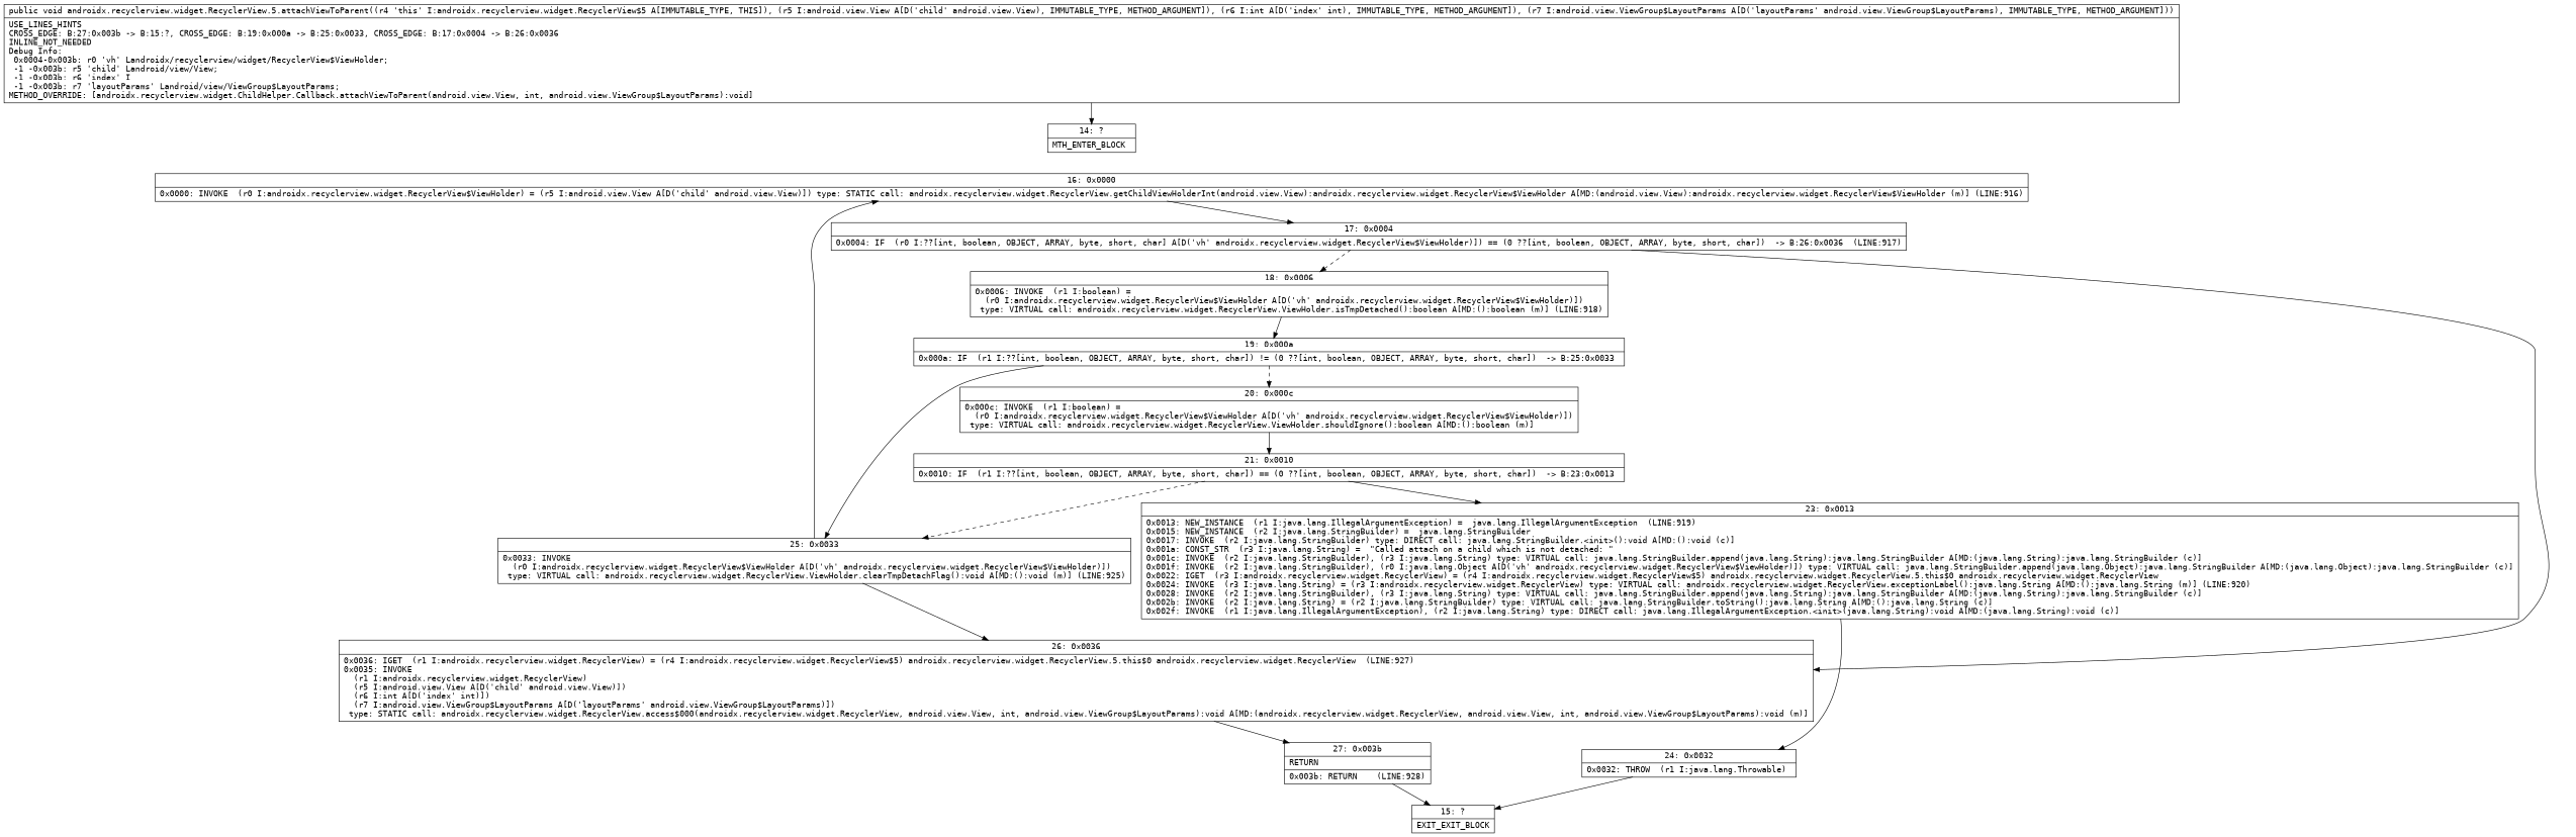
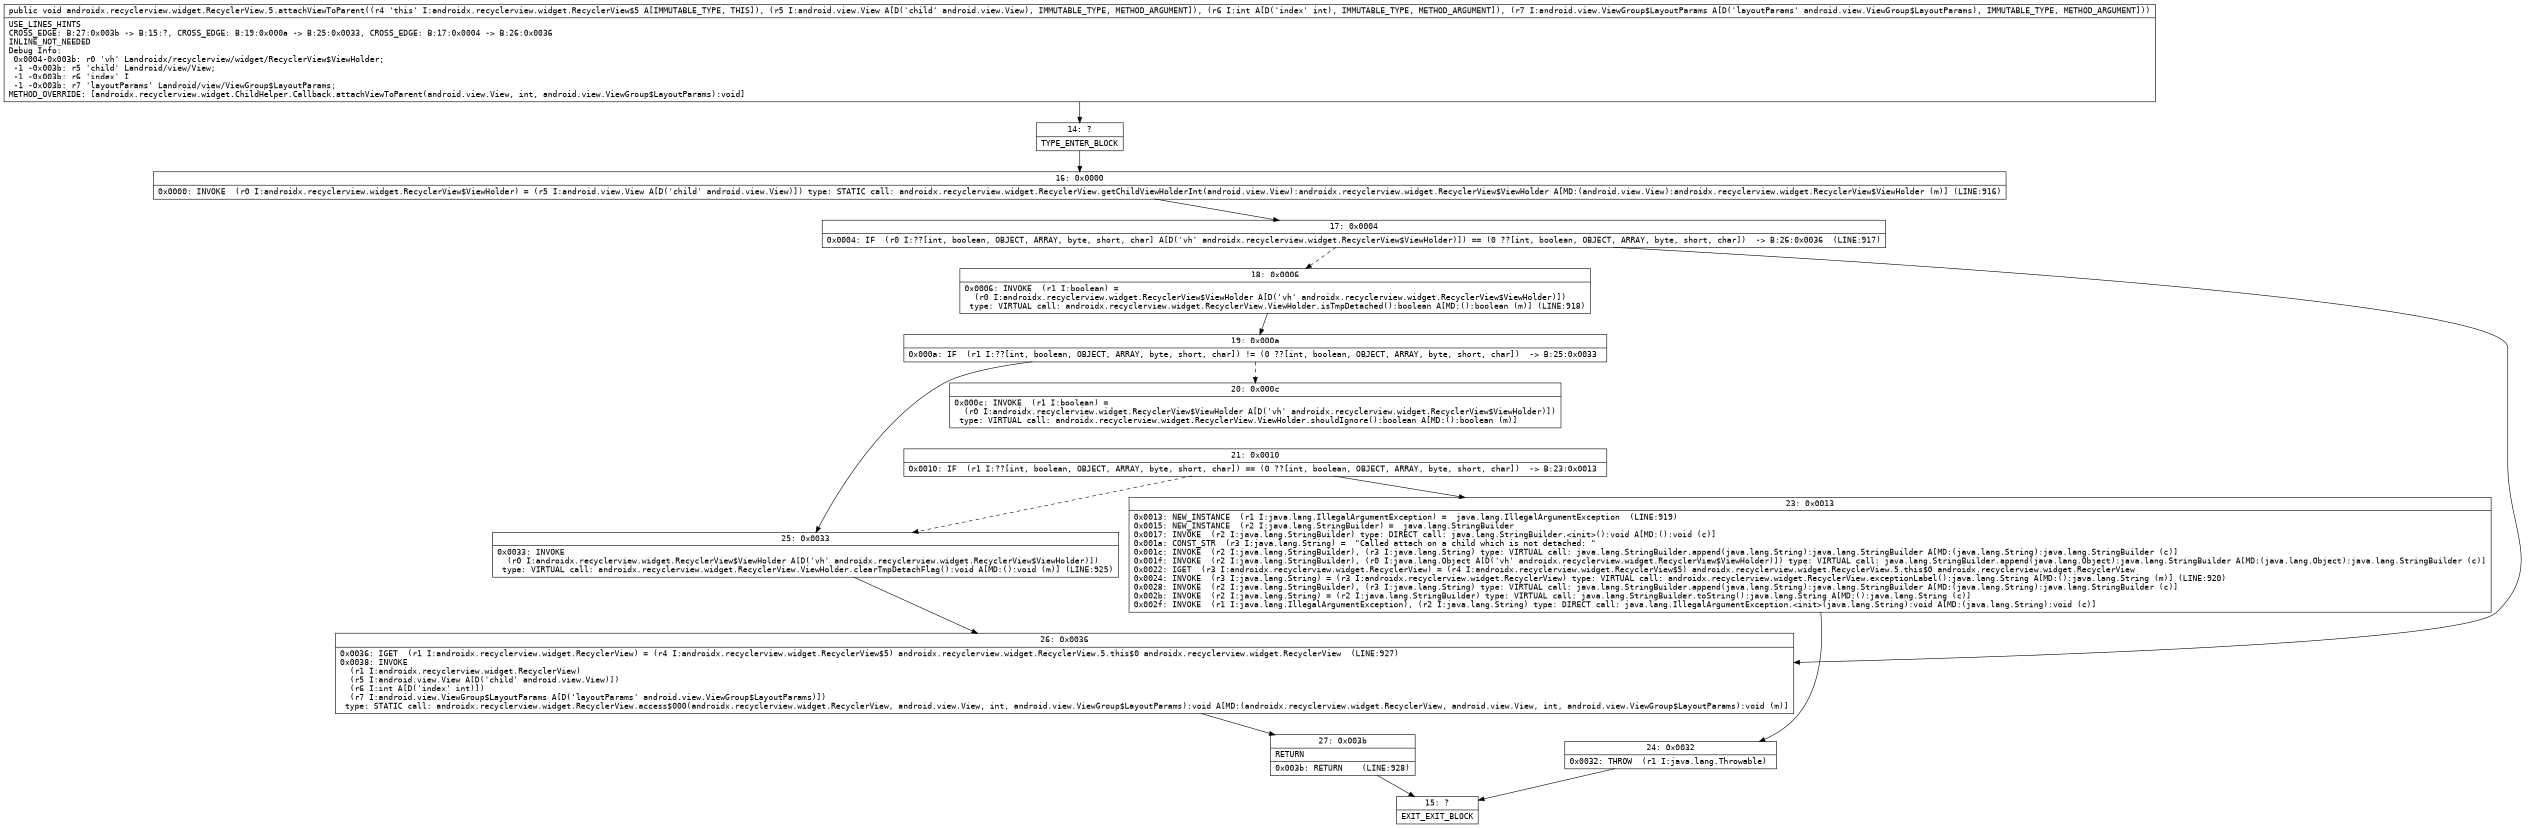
  digraph {
    fontname="DejaVu Sans Mono"
    node [fontname="DejaVu Sans Mono" shape=record]
    edge [fontname="DejaVu Sans Mono"]
-   n1 [label="{14\:\ ?|MTH_ENTER_BLOCK\l}"]
+   n1 [label="{14\:\ ?|TYPE_ENTER_BLOCK\l}"]
    n2 [label="{16\:\ 0x0000|0x0000: INVOKE  (r0 I:androidx.recyclerview.widget.RecyclerView$ViewHolder) = (r5 I:android.view.View A[D('child' android.view.View)]) type: STATIC call: androidx.recyclerview.widget.RecyclerView.getChildViewHolderInt(android.view.View):androidx.recyclerview.widget.RecyclerView$ViewHolder A[MD:(android.view.View):androidx.recyclerview.widget.RecyclerView$ViewHolder (m)] (LINE:916)\l}"]
    n3 [label="{17\:\ 0x0004|0x0004: IF  (r0 I:??[int, boolean, OBJECT, ARRAY, byte, short, char] A[D('vh' androidx.recyclerview.widget.RecyclerView$ViewHolder)]) == (0 ??[int, boolean, OBJECT, ARRAY, byte, short, char])  \-\> B:26:0x0036  (LINE:917)\l}"]
    n4 [label="{18\:\ 0x0006|0x0006: INVOKE  (r1 I:boolean) = \l  (r0 I:androidx.recyclerview.widget.RecyclerView$ViewHolder A[D('vh' androidx.recyclerview.widget.RecyclerView$ViewHolder)])\l type: VIRTUAL call: androidx.recyclerview.widget.RecyclerView.ViewHolder.isTmpDetached():boolean A[MD:():boolean (m)] (LINE:918)\l}"]
-   n5 [label="{26\:\ 0x0036|0x0036: IGET  (r1 I:androidx.recyclerview.widget.RecyclerView) = (r4 I:androidx.recyclerview.widget.RecyclerView$5) androidx.recyclerview.widget.RecyclerView.5.this$0 androidx.recyclerview.widget.RecyclerView  (LINE:927)\l0x0035: INVOKE  \l  (r1 I:androidx.recyclerview.widget.RecyclerView)\l  (r5 I:android.view.View A[D('child' android.view.View)])\l  (r6 I:int A[D('index' int)])\l  (r7 I:android.view.ViewGroup$LayoutParams A[D('layoutParams' android.view.ViewGroup$LayoutParams)])\l type: STATIC call: androidx.recyclerview.widget.RecyclerView.access$000(androidx.recyclerview.widget.RecyclerView, android.view.View, int, android.view.ViewGroup$LayoutParams):void A[MD:(androidx.recyclerview.widget.RecyclerView, android.view.View, int, android.view.ViewGroup$LayoutParams):void (m)]\l}"]
+   n5 [label="{26\:\ 0x0036|0x0036: IGET  (r1 I:androidx.recyclerview.widget.RecyclerView) = (r4 I:androidx.recyclerview.widget.RecyclerView$5) androidx.recyclerview.widget.RecyclerView.5.this$0 androidx.recyclerview.widget.RecyclerView  (LINE:927)\l0x0038: INVOKE  \l  (r1 I:androidx.recyclerview.widget.RecyclerView)\l  (r5 I:android.view.View A[D('child' android.view.View)])\l  (r6 I:int A[D('index' int)])\l  (r7 I:android.view.ViewGroup$LayoutParams A[D('layoutParams' android.view.ViewGroup$LayoutParams)])\l type: STATIC call: androidx.recyclerview.widget.RecyclerView.access$000(androidx.recyclerview.widget.RecyclerView, android.view.View, int, android.view.ViewGroup$LayoutParams):void A[MD:(androidx.recyclerview.widget.RecyclerView, android.view.View, int, android.view.ViewGroup$LayoutParams):void (m)]\l}"]
    n6 [label="{19\:\ 0x000a|0x000a: IF  (r1 I:??[int, boolean, OBJECT, ARRAY, byte, short, char]) != (0 ??[int, boolean, OBJECT, ARRAY, byte, short, char])  \-\> B:25:0x0033 \l}"]
    n7 [label="{27\:\ 0x003b|RETURN\l|0x003b: RETURN    (LINE:928)\l}"]
    n8 [label="{20\:\ 0x000c|0x000c: INVOKE  (r1 I:boolean) = \l  (r0 I:androidx.recyclerview.widget.RecyclerView$ViewHolder A[D('vh' androidx.recyclerview.widget.RecyclerView$ViewHolder)])\l type: VIRTUAL call: androidx.recyclerview.widget.RecyclerView.ViewHolder.shouldIgnore():boolean A[MD:():boolean (m)]\l}"]
    n9 [label="{25\:\ 0x0033|0x0033: INVOKE  \l  (r0 I:androidx.recyclerview.widget.RecyclerView$ViewHolder A[D('vh' androidx.recyclerview.widget.RecyclerView$ViewHolder)])\l type: VIRTUAL call: androidx.recyclerview.widget.RecyclerView.ViewHolder.clearTmpDetachFlag():void A[MD:():void (m)] (LINE:925)\l}"]
    n10 [label="{21\:\ 0x0010|0x0010: IF  (r1 I:??[int, boolean, OBJECT, ARRAY, byte, short, char]) == (0 ??[int, boolean, OBJECT, ARRAY, byte, short, char])  \-\> B:23:0x0013 \l}"]
    n11 [label="{23\:\ 0x0013|0x0013: NEW_INSTANCE  (r1 I:java.lang.IllegalArgumentException) =  java.lang.IllegalArgumentException  (LINE:919)\l0x0015: NEW_INSTANCE  (r2 I:java.lang.StringBuilder) =  java.lang.StringBuilder \l0x0017: INVOKE  (r2 I:java.lang.StringBuilder) type: DIRECT call: java.lang.StringBuilder.\<init\>():void A[MD:():void (c)]\l0x001a: CONST_STR  (r3 I:java.lang.String) =  \"Called attach on a child which is not detached: \" \l0x001c: INVOKE  (r2 I:java.lang.StringBuilder), (r3 I:java.lang.String) type: VIRTUAL call: java.lang.StringBuilder.append(java.lang.String):java.lang.StringBuilder A[MD:(java.lang.String):java.lang.StringBuilder (c)]\l0x001f: INVOKE  (r2 I:java.lang.StringBuilder), (r0 I:java.lang.Object A[D('vh' androidx.recyclerview.widget.RecyclerView$ViewHolder)]) type: VIRTUAL call: java.lang.StringBuilder.append(java.lang.Object):java.lang.StringBuilder A[MD:(java.lang.Object):java.lang.StringBuilder (c)]\l0x0022: IGET  (r3 I:androidx.recyclerview.widget.RecyclerView) = (r4 I:androidx.recyclerview.widget.RecyclerView$5) androidx.recyclerview.widget.RecyclerView.5.this$0 androidx.recyclerview.widget.RecyclerView \l0x0024: INVOKE  (r3 I:java.lang.String) = (r3 I:androidx.recyclerview.widget.RecyclerView) type: VIRTUAL call: androidx.recyclerview.widget.RecyclerView.exceptionLabel():java.lang.String A[MD:():java.lang.String (m)] (LINE:920)\l0x0028: INVOKE  (r2 I:java.lang.StringBuilder), (r3 I:java.lang.String) type: VIRTUAL call: java.lang.StringBuilder.append(java.lang.String):java.lang.StringBuilder A[MD:(java.lang.String):java.lang.StringBuilder (c)]\l0x002b: INVOKE  (r2 I:java.lang.String) = (r2 I:java.lang.StringBuilder) type: VIRTUAL call: java.lang.StringBuilder.toString():java.lang.String A[MD:():java.lang.String (c)]\l0x002f: INVOKE  (r1 I:java.lang.IllegalArgumentException), (r2 I:java.lang.String) type: DIRECT call: java.lang.IllegalArgumentException.\<init\>(java.lang.String):void A[MD:(java.lang.String):void (c)]\l}"]
    n12 [label="{24\:\ 0x0032|0x0032: THROW  (r1 I:java.lang.Throwable) \l}"]
    n13 [label="{15\:\ ?|EXIT_EXIT_BLOCK\l}"]
    n14 [label="{public void androidx.recyclerview.widget.RecyclerView.5.attachViewToParent((r4 'this' I:androidx.recyclerview.widget.RecyclerView$5 A[IMMUTABLE_TYPE, THIS]), (r5 I:android.view.View A[D('child' android.view.View), IMMUTABLE_TYPE, METHOD_ARGUMENT]), (r6 I:int A[D('index' int), IMMUTABLE_TYPE, METHOD_ARGUMENT]), (r7 I:android.view.ViewGroup$LayoutParams A[D('layoutParams' android.view.ViewGroup$LayoutParams), IMMUTABLE_TYPE, METHOD_ARGUMENT]))  | USE_LINES_HINTS\lCROSS_EDGE: B:27:0x003b \-\> B:15:?, CROSS_EDGE: B:19:0x000a \-\> B:25:0x0033, CROSS_EDGE: B:17:0x0004 \-\> B:26:0x0036\lINLINE_NOT_NEEDED\lDebug Info:\l  0x0004\-0x003b: r0 'vh' Landroidx\/recyclerview\/widget\/RecyclerView$ViewHolder;\l  \-1 \-0x003b: r5 'child' Landroid\/view\/View;\l  \-1 \-0x003b: r6 'index' I\l  \-1 \-0x003b: r7 'layoutParams' Landroid\/view\/ViewGroup$LayoutParams;\lMETHOD_OVERRIDE: [androidx.recyclerview.widget.ChildHelper.Callback.attachViewToParent(android.view.View, int, android.view.ViewGroup$LayoutParams):void]\l}"]
-   n9 -> n2
+   n1 -> n2
    n2 -> n3
    n3 -> n4 [style=dashed]
    n3 -> n5
    n4 -> n6
    n5 -> n7
    n6 -> n8 [style=dashed]
    n6 -> n9
    n7 -> n13
-   n8 -> n10
    n9 -> n5
    n10 -> n9 [style=dashed]
    n10 -> n11
    n11 -> n12
    n12 -> n13
    n14 -> n1
  }
